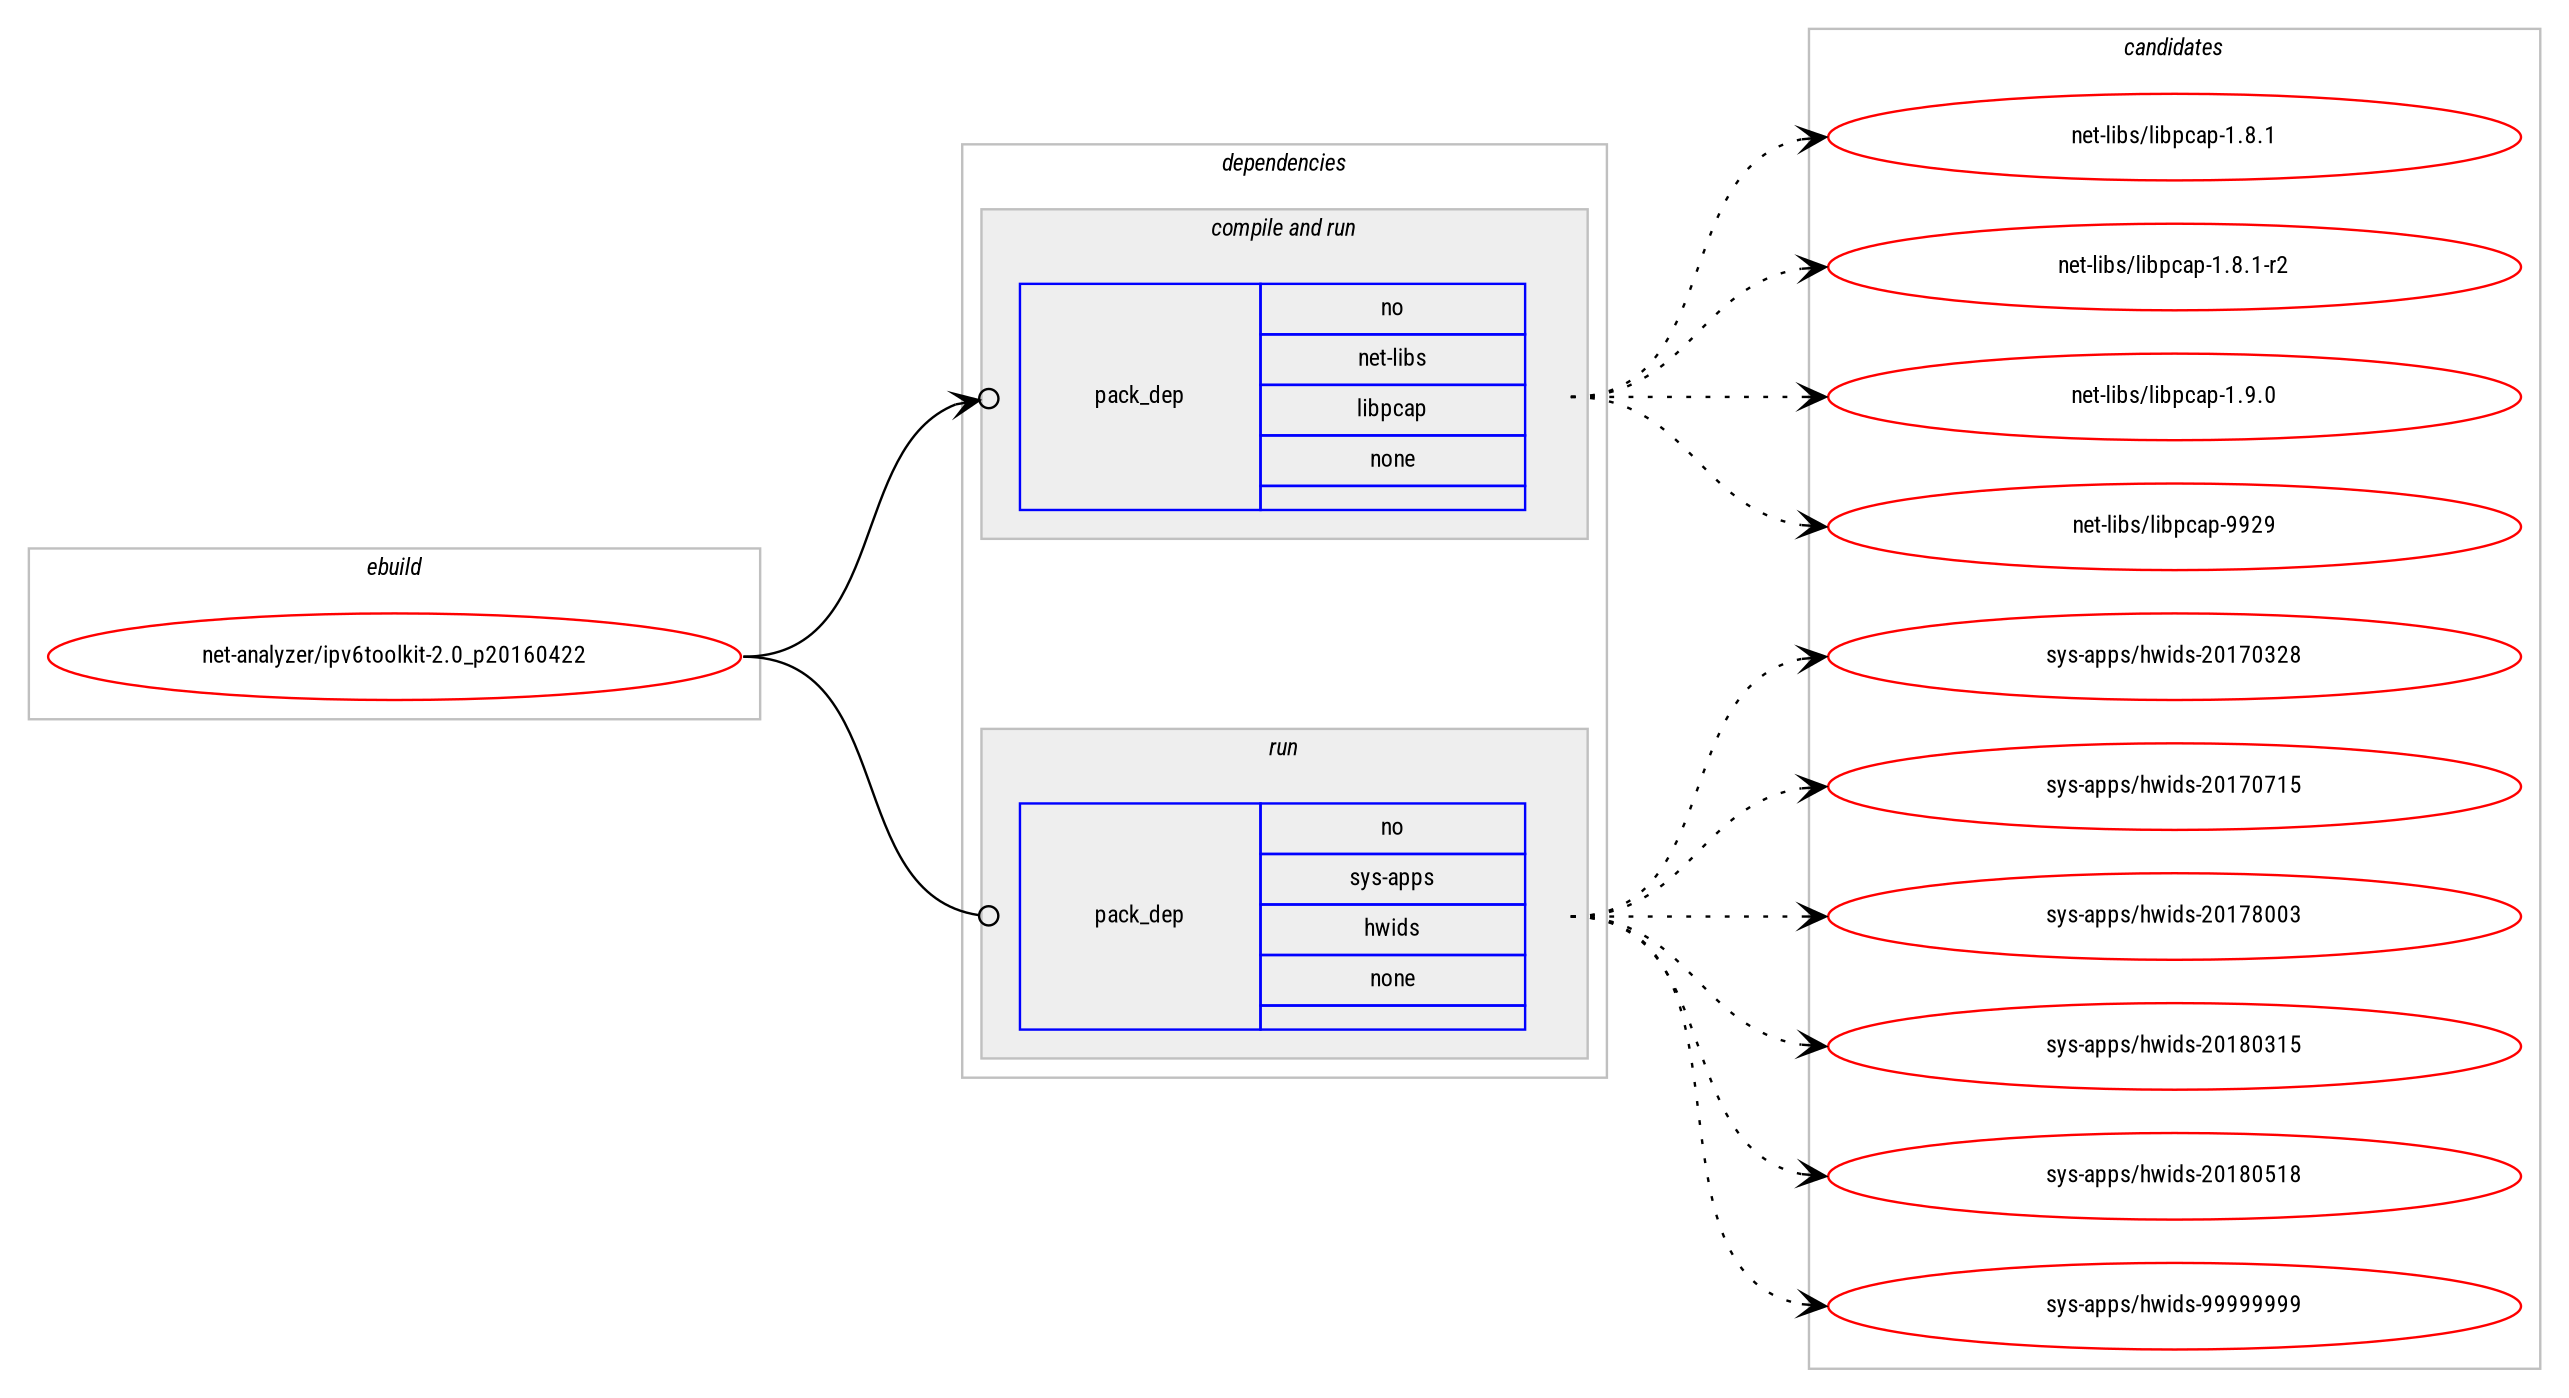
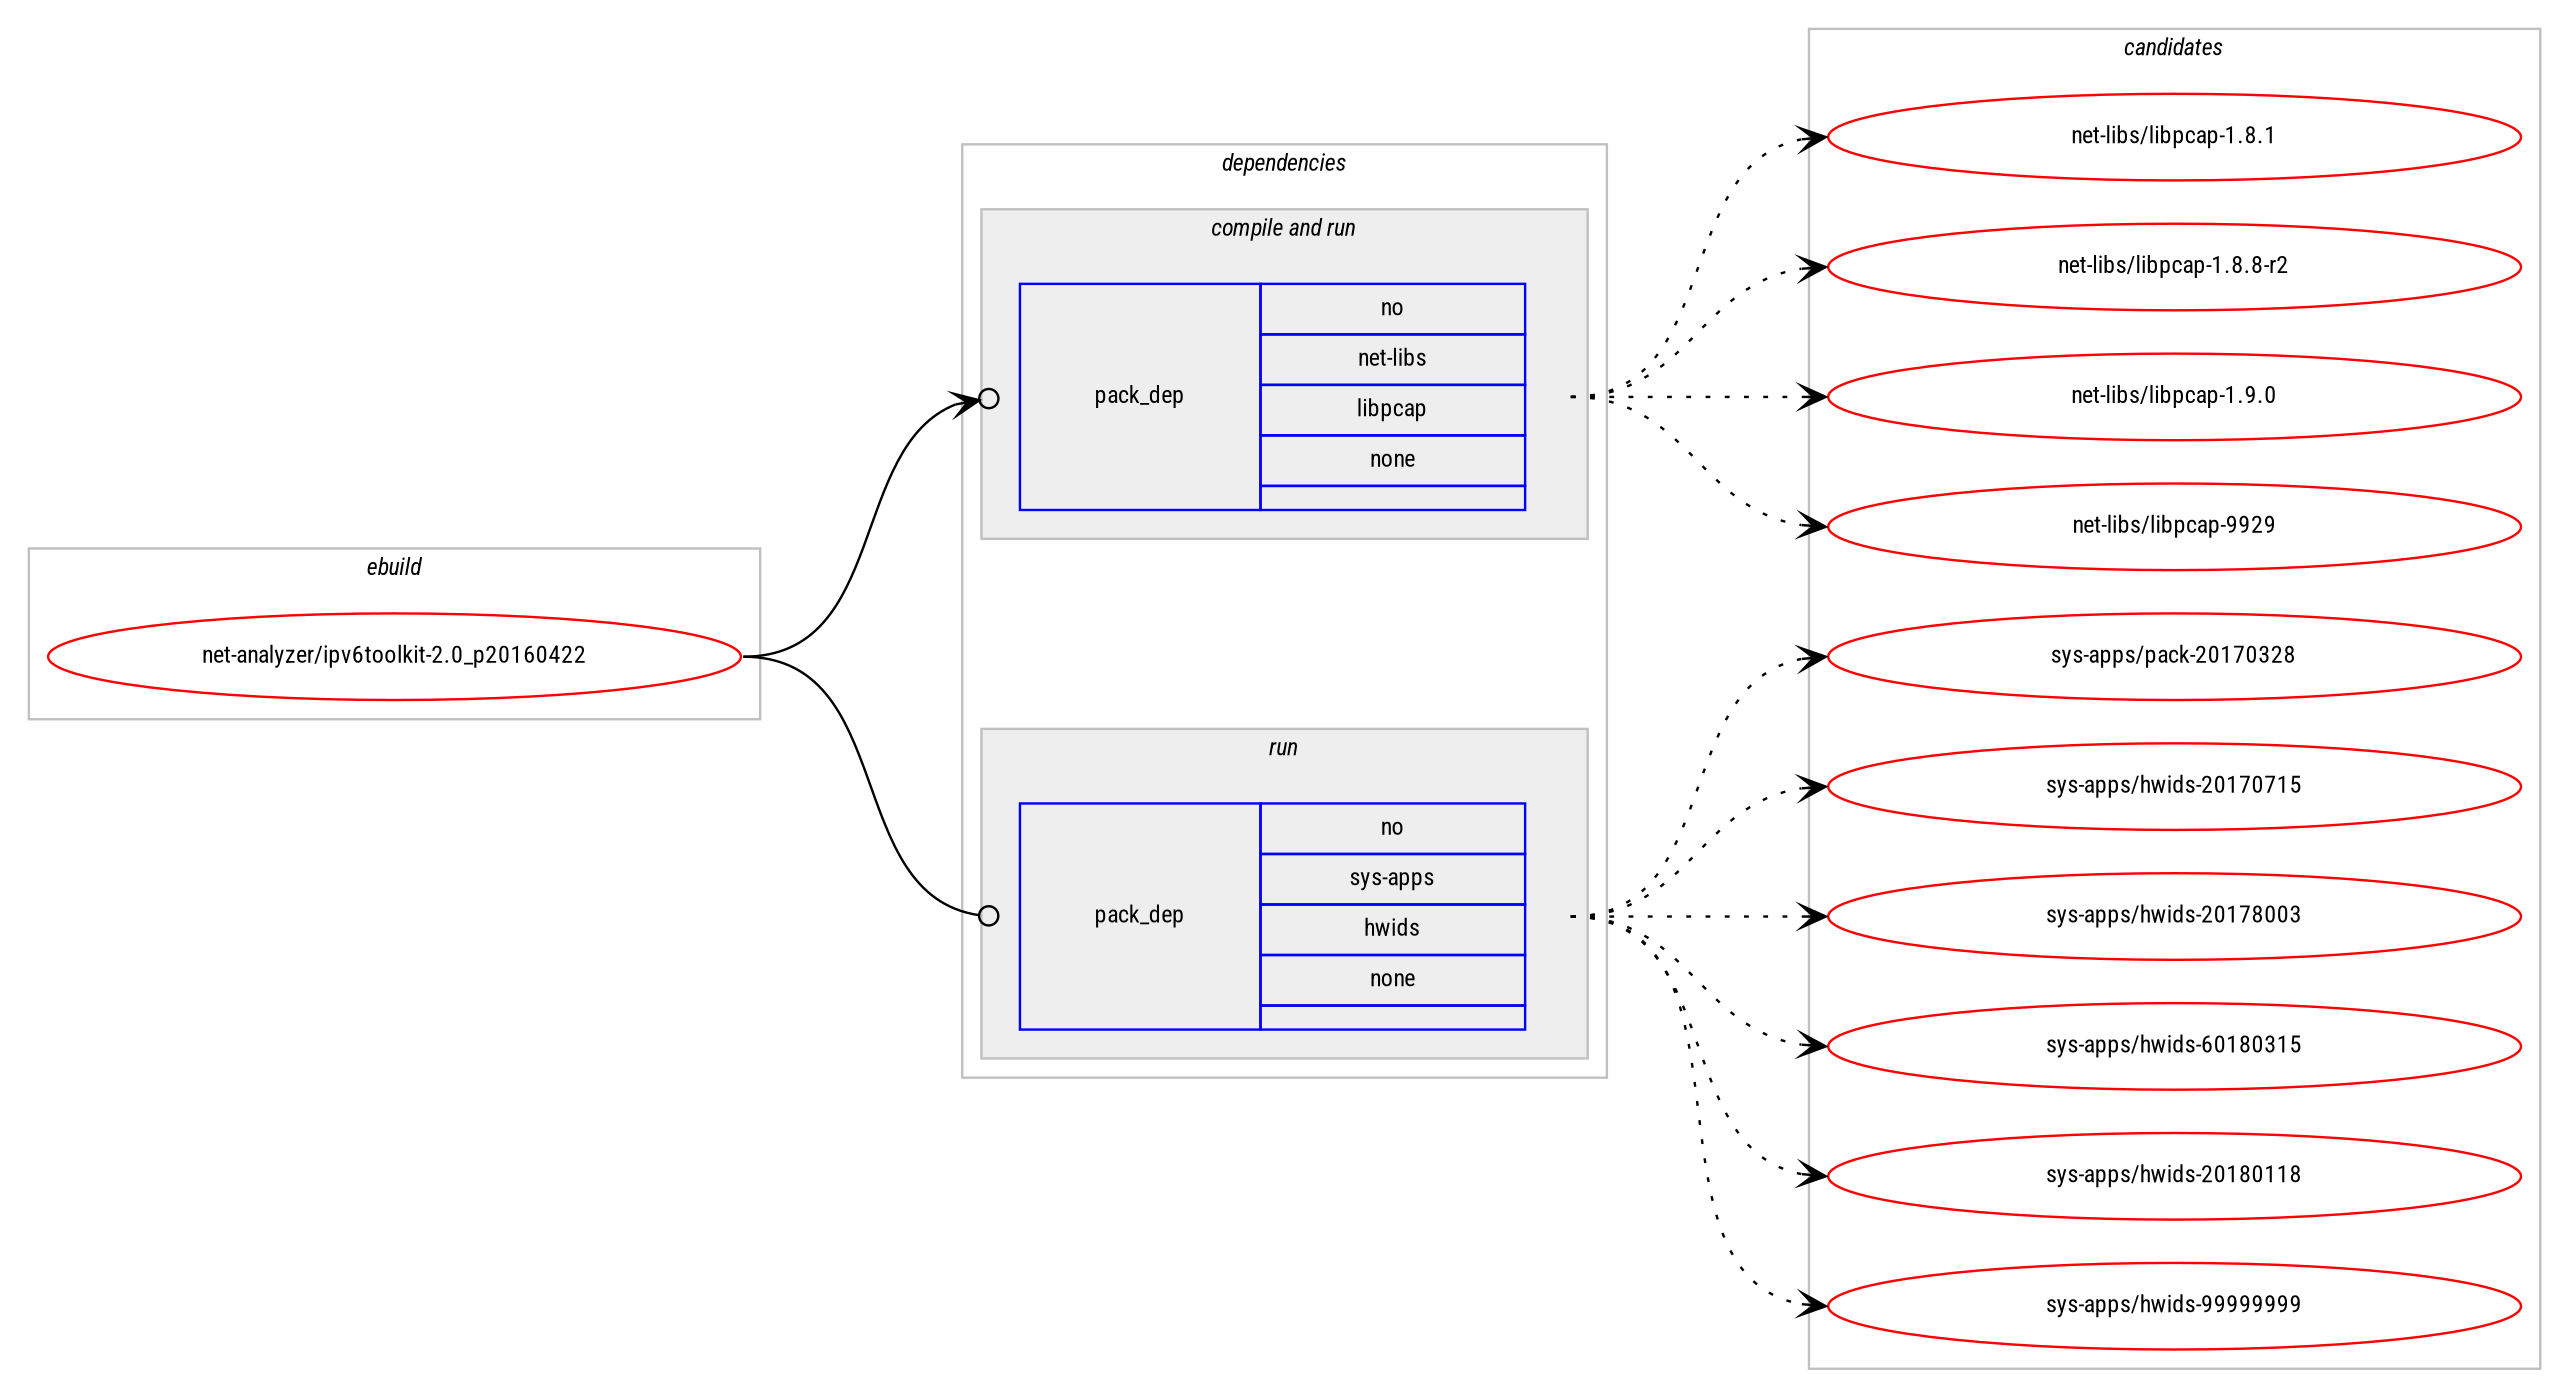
  digraph {
    compound=true
    concentrate=true
    fontname="Roboto Condensed"
    fontsize=10
    newrank=true
    rankdir=LR
    ranksep=1.5
    node [color=red fontname="Roboto Condensed" fontsize=10]
    edge [arrowhead=vee fontname="Roboto Condensed" headport=w style=dotted tailport=e weight=100]
    n1 [label="net-analyzer/ipv6toolkit-2.0_p20160422" width=4]
    n2 [color=blue label=<<TABLE BORDER="0" CELLBORDER="1" CELLSPACING="0" CELLPADDING="4" WIDTH="220"><TR><TD ROWSPAN="6" CELLPADDING="30">pack_dep</TD></TR><TR><TD WIDTH="110">no</TD></TR><TR><TD>net-libs</TD></TR><TR><TD>libpcap</TD></TR><TR><TD>none</TD></TR><TR><TD></TD></TR></TABLE>> shape=none]
    n3 [color=blue label=<<TABLE BORDER="0" CELLBORDER="1" CELLSPACING="0" CELLPADDING="4" WIDTH="220"><TR><TD ROWSPAN="6" CELLPADDING="30">pack_dep</TD></TR><TR><TD WIDTH="110">no</TD></TR><TR><TD>sys-apps</TD></TR><TR><TD>hwids</TD></TR><TR><TD>none</TD></TR><TR><TD></TD></TR></TABLE>> shape=none]
    n4 [label="net-libs/libpcap-1.8.1" width=4]
-   n5 [label="net-libs/libpcap-1.8.1-r2" width=4]
+   n5 [label="net-libs/libpcap-1.8.8-r2" width=4]
    n6 [label="net-libs/libpcap-1.9.0" width=4]
    n7 [label="net-libs/libpcap-9929" width=4]
-   n8 [label="sys-apps/hwids-20170328" width=4]
+   n8 [label="sys-apps/pack-20170328" width=4]
    n9 [label="sys-apps/hwids-20170715" width=4]
    n10 [label="sys-apps/hwids-20178003" width=4]
-   n11 [label="sys-apps/hwids-20180315" width=4]
-   n12 [label="sys-apps/hwids-20180518" width=4]
+   n11 [label="sys-apps/hwids-60180315" width=4]
+   n12 [label="sys-apps/hwids-20180118" width=4]
    n13 [label="sys-apps/hwids-99999999" width=4]
    subgraph cluster_1 {
      color=gray
      label=<<i>ebuild</i>>
      rank=same
      n1
    }
    subgraph cluster_2 {
      color=gray
      label=<<i>dependencies</i>>
      subgraph cluster_3 {
        color=gray
        fillcolor="#eeeeee"
        label=<<i>compile</i>>
        style=filled
      }
      subgraph cluster_4 {
        color=gray
        fillcolor="#eeeeee"
        label=<<i>compile and run</i>>
        style=filled
        subgraph sub_5 {
          color=gray
          fillcolor="#eeeeee"
          label=<<i>compile and run</i>>
          style=filled
          n2
        }
      }
      subgraph cluster_6 {
        color=gray
        fillcolor="#eeeeee"
        label=<<i>run</i>>
        style=filled
        subgraph sub_7 {
          color=gray
          fillcolor="#eeeeee"
          label=<<i>run</i>>
          style=filled
          n3
        }
      }
    }
    subgraph cluster_8 {
      color=gray
      label=<<i>candidates</i>>
      rank=same
      subgraph sub_9 {
        color=black
        label=<<i>candidates</i>>
        nodesep=1
        rank=same
        n4
        n5
        n6
        n7
      }
      subgraph sub_10 {
        color=black
        label=<<i>candidates</i>>
        nodesep=1
        rank=same
        n8
        n9
        n10
        n11
        n12
        n13
      }
    }
    n1 -> n2 [arrowhead=odotvee style=solid weight=20]
    n1 -> n3 [arrowhead=odot style=solid weight=20]
    n2 -> n4
    n2 -> n5
    n2 -> n6
    n2 -> n7
    n3 -> n8
    n3 -> n9
    n3 -> n10
    n3 -> n11
    n3 -> n12
    n3 -> n13
  }
